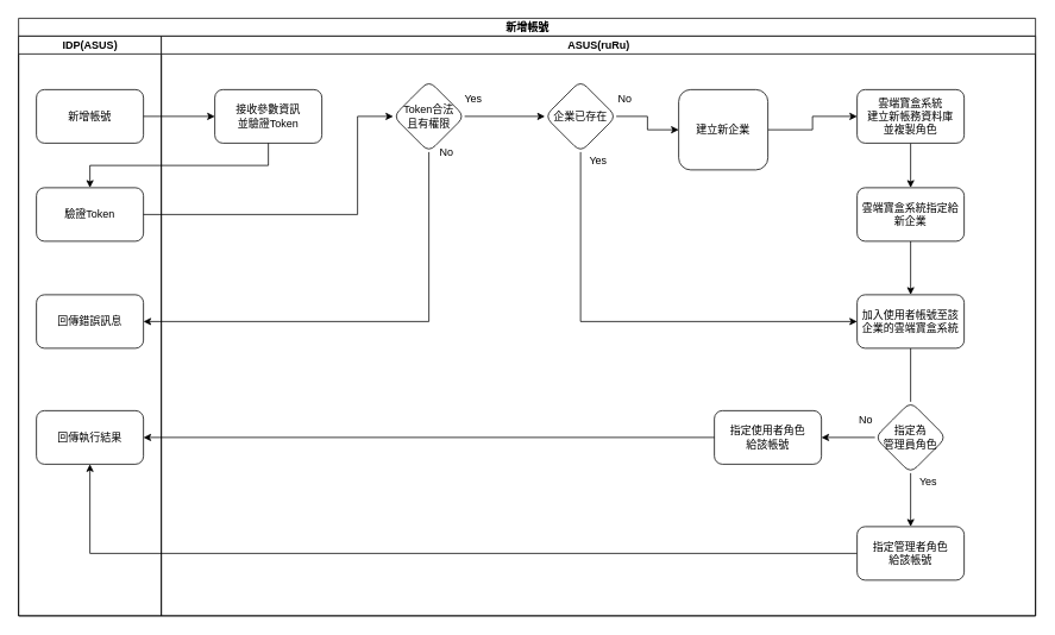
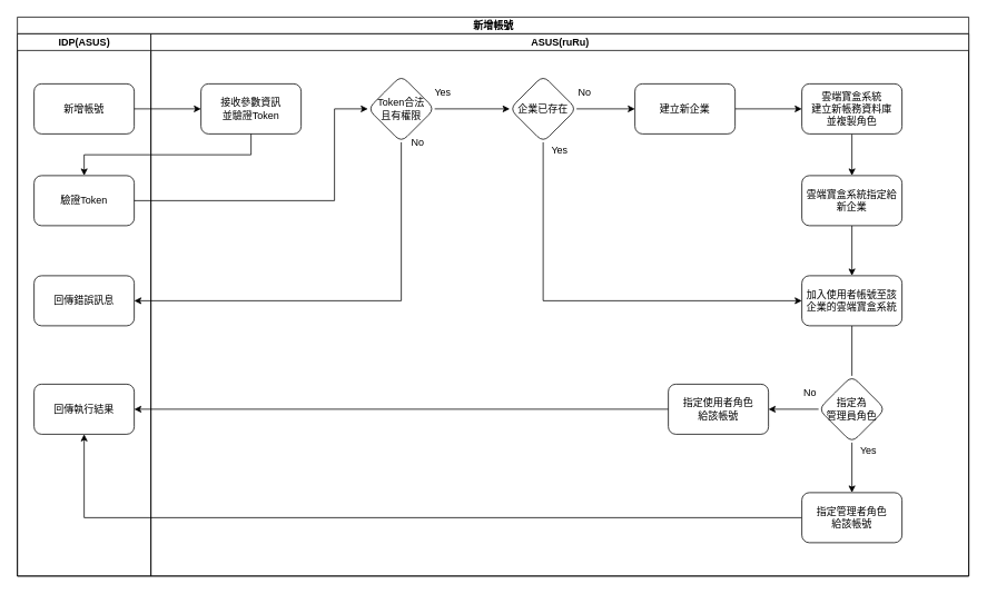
  <mxCell id="0" />
  <mxCell id="1" parent="0" />
  <mxCell id="2" value="新增帳號" style="swimlane;html=1;childLayout=stackLayout;resizeParent=1;resizeParentMax=0;startSize=20;" parent="1" vertex="1"><mxGeometry x="20" y="20" width="1140" height="670" as="geometry" /></mxCell>
  <mxCell id="3" value="IDP(ASUS)" style="swimlane;html=1;startSize=20;" parent="2" vertex="1"><mxGeometry y="20" width="160" height="650" as="geometry" /></mxCell>
  <mxCell id="4" value="新增帳號" style="rounded=1;whiteSpace=wrap;html=1;" parent="3" vertex="1"><mxGeometry x="20" y="60" width="120" height="60" as="geometry" /></mxCell>
  <mxCell id="5" value="回傳執行結果" style="rounded=1;whiteSpace=wrap;html=1;" parent="3" vertex="1"><mxGeometry x="20" y="420" width="120" height="60" as="geometry" /></mxCell>
  <mxCell id="6" value="回傳錯誤訊息" style="whiteSpace=wrap;html=1;rounded=1;" parent="3" vertex="1"><mxGeometry x="20" y="290" width="120" height="60" as="geometry" /></mxCell>
  <mxCell id="7" value="驗證Token" style="whiteSpace=wrap;html=1;rounded=1;" parent="3" vertex="1"><mxGeometry x="20" y="170" width="120" height="60" as="geometry" /></mxCell>
  <mxCell id="8" style="edgeStyle=orthogonalEdgeStyle;rounded=0;orthogonalLoop=1;jettySize=auto;html=1;" parent="2" source="26" target="5" edge="1"><mxGeometry relative="1" as="geometry" /></mxCell>
  <mxCell id="9" value="ASUS(ruRu)" style="swimlane;html=1;startSize=20;" parent="2" vertex="1"><mxGeometry x="160" y="20" width="980" height="650" as="geometry" /></mxCell>
  <mxCell id="10" value="接收參數資訊&lt;br&gt;並驗證Token" style="whiteSpace=wrap;html=1;rounded=1;" parent="9" vertex="1"><mxGeometry x="60" y="60" width="120" height="60" as="geometry" /></mxCell>
  <mxCell id="11" style="edgeStyle=orthogonalEdgeStyle;rounded=0;orthogonalLoop=1;jettySize=auto;html=1;entryX=0;entryY=0.5;entryDx=0;entryDy=0;exitX=0.5;exitY=1;exitDx=0;exitDy=0;" parent="9" source="15" target="27" edge="1"><mxGeometry relative="1" as="geometry" /></mxCell>
  <mxCell id="12" value="Token合法&lt;br&gt;且有權限" style="rhombus;whiteSpace=wrap;html=1;rounded=1;" parent="9" vertex="1"><mxGeometry x="260" y="50" width="80" height="80" as="geometry" /></mxCell>
  <mxCell id="13" value="No" style="text;html=1;strokeColor=none;fillColor=none;align=center;verticalAlign=middle;whiteSpace=wrap;rounded=0;" parent="9" vertex="1"><mxGeometry x="300" y="120" width="40" height="20" as="geometry" /></mxCell>
  <mxCell id="14" value="Yes" style="text;html=1;strokeColor=none;fillColor=none;align=center;verticalAlign=middle;whiteSpace=wrap;rounded=0;" parent="9" vertex="1"><mxGeometry x="330" y="60" width="40" height="20" as="geometry" /></mxCell>
  <mxCell id="15" value="企業已存在" style="rhombus;whiteSpace=wrap;html=1;rounded=1;" parent="9" vertex="1"><mxGeometry x="430" y="50" width="80" height="80" as="geometry" /></mxCell>
  <mxCell id="16" value="" style="edgeStyle=orthogonalEdgeStyle;rounded=0;orthogonalLoop=1;jettySize=auto;html=1;" parent="9" source="15" target="33" edge="1"><mxGeometry relative="1" as="geometry" /></mxCell>
  <mxCell id="17" value="Yes" style="text;html=1;strokeColor=none;fillColor=none;align=center;verticalAlign=middle;whiteSpace=wrap;rounded=0;" parent="9" vertex="1"><mxGeometry x="470" y="130" width="40" height="20" as="geometry" /></mxCell>
  <mxCell id="18" value="No" style="text;html=1;strokeColor=none;fillColor=none;align=center;verticalAlign=middle;whiteSpace=wrap;rounded=0;" parent="9" vertex="1"><mxGeometry x="500" y="60" width="40" height="20" as="geometry" /></mxCell>
  <mxCell id="19" value="" style="edgeStyle=orthogonalEdgeStyle;rounded=0;orthogonalLoop=1;jettySize=auto;html=1;" parent="9" source="33" target="29" edge="1"><mxGeometry relative="1" as="geometry"><mxPoint x="780" y="90" as="targetPoint" /></mxGeometry></mxCell>
  <mxCell id="20" value="" style="edgeStyle=orthogonalEdgeStyle;rounded=0;orthogonalLoop=1;jettySize=auto;html=1;" parent="9" source="29" target="28" edge="1"><mxGeometry relative="1" as="geometry" /></mxCell>
  <mxCell id="21" value="" style="edgeStyle=orthogonalEdgeStyle;rounded=0;orthogonalLoop=1;jettySize=auto;html=1;" parent="9" source="28" target="27" edge="1"><mxGeometry relative="1" as="geometry" /></mxCell>
  <mxCell id="22" style="edgeStyle=orthogonalEdgeStyle;rounded=0;orthogonalLoop=1;jettySize=auto;html=1;endArrow=none;" parent="9" source="27" target="30" edge="1"><mxGeometry relative="1" as="geometry" /></mxCell>
  <mxCell id="23" value="" style="edgeStyle=orthogonalEdgeStyle;rounded=0;orthogonalLoop=1;jettySize=auto;html=1;" parent="9" source="30" target="26" edge="1"><mxGeometry relative="1" as="geometry" /></mxCell>
  <mxCell id="24" value="" style="edgeStyle=orthogonalEdgeStyle;rounded=0;orthogonalLoop=1;jettySize=auto;html=1;" parent="9" source="30" target="32" edge="1"><mxGeometry relative="1" as="geometry" /></mxCell>
  <mxCell id="25" value="Yes" style="text;html=1;strokeColor=none;fillColor=none;align=center;verticalAlign=middle;whiteSpace=wrap;rounded=0;" parent="9" vertex="1"><mxGeometry x="840" y="490" width="40" height="20" as="geometry" /></mxCell>
  <mxCell id="26" value="&lt;span&gt;指定管理者角色&lt;/span&gt;&lt;br&gt;&lt;span&gt;給該帳號&lt;/span&gt;" style="whiteSpace=wrap;html=1;rounded=1;" parent="9" vertex="1"><mxGeometry x="780" y="550" width="120" height="60" as="geometry" /></mxCell>
  <mxCell id="27" value="加入使用者帳號至該企業的雲端寶盒系統" style="whiteSpace=wrap;html=1;rounded=1;" parent="9" vertex="1"><mxGeometry x="780" y="290" width="120" height="60" as="geometry" /></mxCell>
  <mxCell id="28" value="雲端寶盒系統指定給新企業" style="whiteSpace=wrap;html=1;rounded=1;" parent="9" vertex="1"><mxGeometry x="780" y="170" width="120" height="60" as="geometry" /></mxCell>
  <mxCell id="29" value="雲端寶盒系統&lt;br&gt;建立新帳務資料庫&lt;br&gt;並複製角色" style="whiteSpace=wrap;html=1;rounded=1;" parent="9" vertex="1"><mxGeometry x="780" y="60" width="120" height="60" as="geometry" /></mxCell>
  <mxCell id="30" value="指定為&lt;br&gt;管理員角色" style="rhombus;whiteSpace=wrap;html=1;rounded=1;" parent="9" vertex="1"><mxGeometry x="800" y="410" width="80" height="80" as="geometry" /></mxCell>
  <mxCell id="31" value="No" style="text;html=1;strokeColor=none;fillColor=none;align=center;verticalAlign=middle;whiteSpace=wrap;rounded=0;" parent="9" vertex="1"><mxGeometry x="770" y="420" width="40" height="20" as="geometry" /></mxCell>
  <mxCell id="32" value="指定使用者角色&lt;br&gt;給該帳號" style="whiteSpace=wrap;html=1;rounded=1;" parent="9" vertex="1"><mxGeometry x="620" y="420" width="120" height="60" as="geometry" /></mxCell>
- <mxCell id="33" value="建立新企業" style="whiteSpace=wrap;html=1;rounded=1;" parent="9" vertex="1"><mxGeometry x="580" y="60" width="100" height="90" as="geometry" /></mxCell>
+ <mxCell id="33" value="建立新企業" style="whiteSpace=wrap;html=1;rounded=1;" parent="9" vertex="1"><mxGeometry x="580" y="60" width="120" height="60" as="geometry" /></mxCell>
  <mxCell id="34" style="edgeStyle=orthogonalEdgeStyle;rounded=0;orthogonalLoop=1;jettySize=auto;html=1;" parent="9" source="12" target="15" edge="1"><mxGeometry relative="1" as="geometry" /></mxCell>
  <mxCell id="35" style="edgeStyle=orthogonalEdgeStyle;rounded=0;orthogonalLoop=1;jettySize=auto;html=1;" parent="2" source="32" target="5" edge="1"><mxGeometry relative="1" as="geometry" /></mxCell>
  <mxCell id="36" style="edgeStyle=orthogonalEdgeStyle;rounded=0;orthogonalLoop=1;jettySize=auto;html=1;" parent="2" source="4" target="10" edge="1"><mxGeometry relative="1" as="geometry" /></mxCell>
  <mxCell id="37" value="" style="edgeStyle=orthogonalEdgeStyle;rounded=0;orthogonalLoop=1;jettySize=auto;html=1;exitX=0.5;exitY=1;exitDx=0;exitDy=0;entryX=1;entryY=0.5;entryDx=0;entryDy=0;" parent="2" source="12" target="6" edge="1"><mxGeometry relative="1" as="geometry" /></mxCell>
  <mxCell id="38" style="edgeStyle=orthogonalEdgeStyle;rounded=0;orthogonalLoop=1;jettySize=auto;html=1;entryX=0.5;entryY=0;entryDx=0;entryDy=0;exitX=0.5;exitY=1;exitDx=0;exitDy=0;" parent="2" source="10" target="7" edge="1"><mxGeometry relative="1" as="geometry" /></mxCell>
  <mxCell id="39" style="edgeStyle=orthogonalEdgeStyle;rounded=0;orthogonalLoop=1;jettySize=auto;html=1;entryX=0;entryY=0.5;entryDx=0;entryDy=0;" parent="2" source="7" target="12" edge="1"><mxGeometry relative="1" as="geometry"><Array as="points"><mxPoint x="380" y="220" /><mxPoint x="380" y="110" /></Array></mxGeometry></mxCell>
